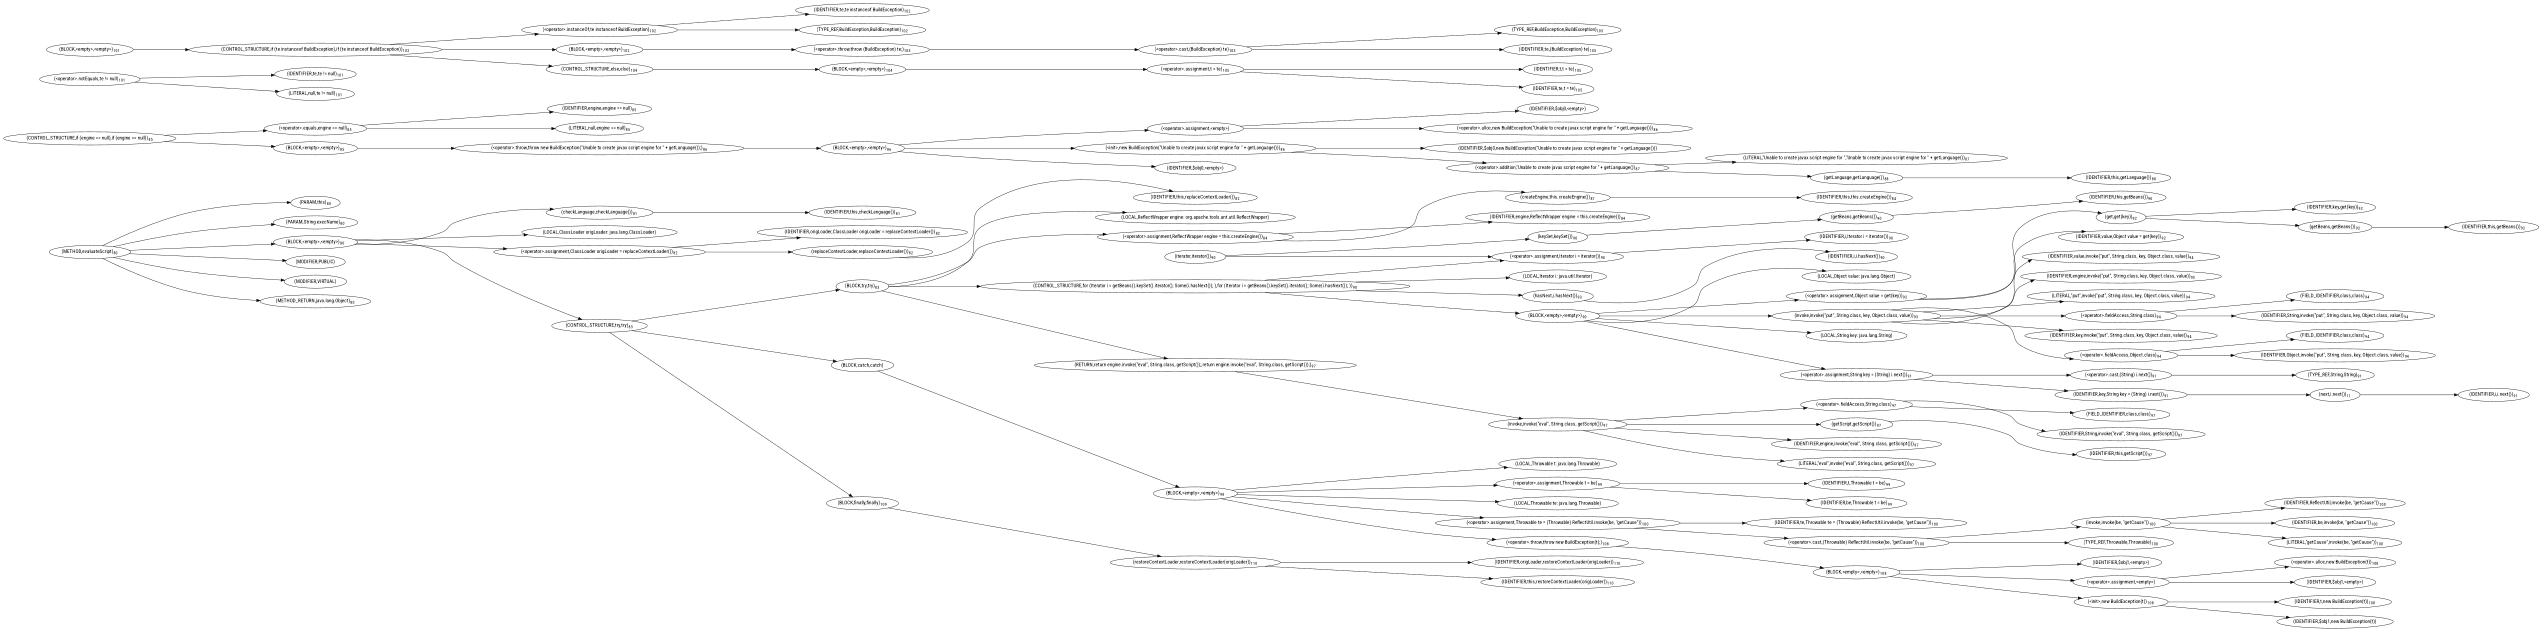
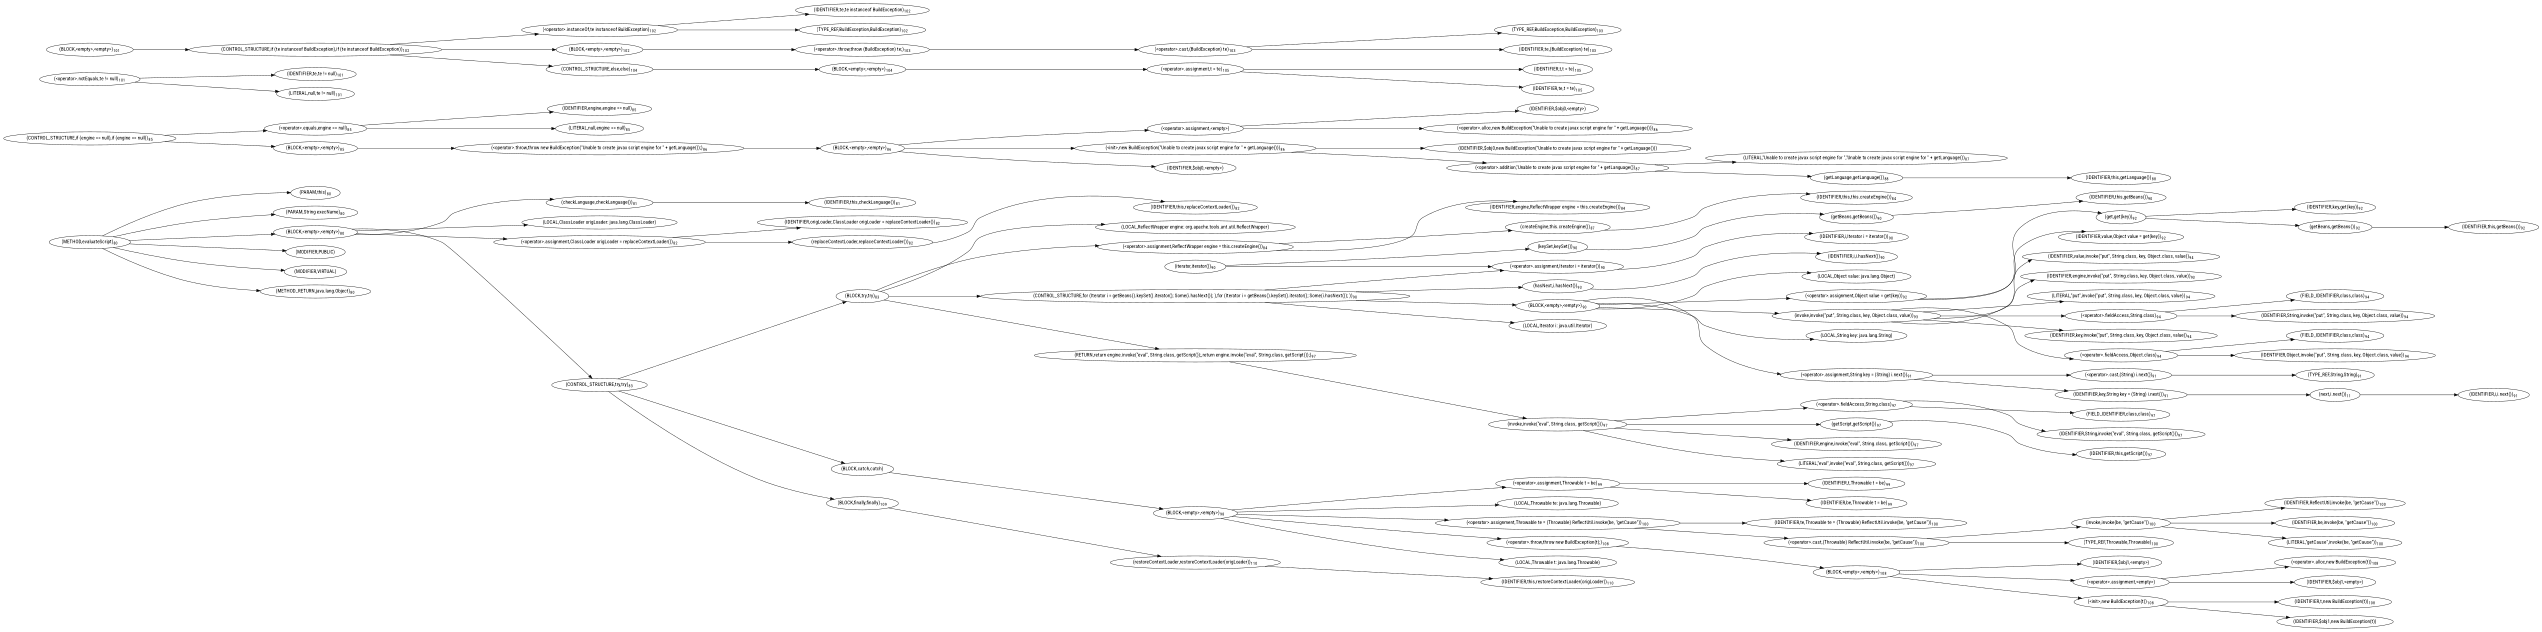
  digraph {
    fontname="Roboto Condensed"
    rankdir=LR
    node [fontname="Roboto Condensed"]
    edge [fontname="Roboto Condensed"]
    n1 [label=<(METHOD,evaluateScript)<SUB>80</SUB>>]
    n2 [label=<(PARAM,this)<SUB>80</SUB>>]
    n3 [label=<(PARAM,String execName)<SUB>80</SUB>>]
    n4 [label=<(BLOCK,&lt;empty&gt;,&lt;empty&gt;)<SUB>80</SUB>>]
    n5 [label=<(MODIFIER,PUBLIC)>]
    n6 [label=<(MODIFIER,VIRTUAL)>]
    n7 [label=<(METHOD_RETURN,java.lang.Object)<SUB>80</SUB>>]
    n8 [label=<(checkLanguage,checkLanguage())<SUB>81</SUB>>]
    n9 [label=<(LOCAL,ClassLoader origLoader: java.lang.ClassLoader)>]
    n10 [label=<(&lt;operator&gt;.assignment,ClassLoader origLoader = replaceContextLoader())<SUB>82</SUB>>]
    n11 [label=<(CONTROL_STRUCTURE,try,try)<SUB>83</SUB>>]
    n12 [label=<(IDENTIFIER,this,checkLanguage())<SUB>81</SUB>>]
    n13 [label=<(IDENTIFIER,origLoader,ClassLoader origLoader = replaceContextLoader())<SUB>82</SUB>>]
    n14 [label=<(replaceContextLoader,replaceContextLoader())<SUB>82</SUB>>]
    n15 [label=<(BLOCK,try,try)<SUB>83</SUB>>]
    n16 [label=<(BLOCK,catch,catch)>]
    n17 [label=<(BLOCK,finally,finally)<SUB>109</SUB>>]
    n18 [label=<(IDENTIFIER,this,replaceContextLoader())<SUB>82</SUB>>]
    n19 [label=<(LOCAL,ReflectWrapper engine: org.apache.tools.ant.util.ReflectWrapper)>]
    n20 [label=<(&lt;operator&gt;.assignment,ReflectWrapper engine = this.createEngine())<SUB>84</SUB>>]
    n21 [label=<(CONTROL_STRUCTURE,for (Iterator i = getBeans().keySet().iterator(); Some(i.hasNext()); ),for (Iterator i = getBeans().keySet().iterator(); Some(i.hasNext()); ))<SUB>90</SUB>>]
    n22 [label=<(RETURN,return engine.invoke(&quot;eval&quot;, String.class, getScript());,return engine.invoke(&quot;eval&quot;, String.class, getScript());)<SUB>97</SUB>>]
    n23 [label=<(BLOCK,&lt;empty&gt;,&lt;empty&gt;)<SUB>98</SUB>>]
    n24 [label=<(restoreContextLoader,restoreContextLoader(origLoader))<SUB>110</SUB>>]
    n25 [label=<(IDENTIFIER,engine,ReflectWrapper engine = this.createEngine())<SUB>84</SUB>>]
    n26 [label=<(createEngine,this.createEngine())<SUB>87</SUB>>]
    n27 [label=<(CONTROL_STRUCTURE,if (engine == null),if (engine == null))<SUB>85</SUB>>]
    n28 [label=<(&lt;operator&gt;.equals,engine == null)<SUB>85</SUB>>]
    n29 [label=<(BLOCK,&lt;empty&gt;,&lt;empty&gt;)<SUB>85</SUB>>]
    n30 [label=<(LOCAL,Iterator i: java.util.Iterator)>]
    n31 [label=<(&lt;operator&gt;.assignment,Iterator i = iterator())<SUB>90</SUB>>]
    n32 [label=<(hasNext,i.hasNext())<SUB>93</SUB>>]
    n33 [label=<(BLOCK,&lt;empty&gt;,&lt;empty&gt;)<SUB>90</SUB>>]
    n34 [label=<(invoke,invoke(&quot;eval&quot;, String.class, getScript()))<SUB>97</SUB>>]
    n35 [label=<(IDENTIFIER,this,this.createEngine())<SUB>84</SUB>>]
    n36 [label=<(IDENTIFIER,engine,engine == null)<SUB>85</SUB>>]
    n37 [label=<(LITERAL,null,engine == null)<SUB>85</SUB>>]
    n38 [label=<(&lt;operator&gt;.throw,throw new BuildException(&quot;Unable to create javax script engine for &quot; + getLanguage());)<SUB>86</SUB>>]
    n39 [label=<(BLOCK,&lt;empty&gt;,&lt;empty&gt;)<SUB>86</SUB>>]
    n40 [label=<(&lt;operator&gt;.assignment,&lt;empty&gt;)>]
    n41 [label=<(&lt;init&gt;,new BuildException(&quot;Unable to create javax script engine for &quot; + getLanguage()))<SUB>86</SUB>>]
    n42 [label=<(IDENTIFIER,$obj0,&lt;empty&gt;)>]
    n43 [label=<(IDENTIFIER,$obj0,&lt;empty&gt;)>]
    n44 [label=<(&lt;operator&gt;.alloc,new BuildException(&quot;Unable to create javax script engine for &quot; + getLanguage()))<SUB>86</SUB>>]
    n45 [label=<(IDENTIFIER,$obj0,new BuildException(&quot;Unable to create javax script engine for &quot; + getLanguage()))>]
    n46 [label=<(&lt;operator&gt;.addition,&quot;Unable to create javax script engine for &quot; + getLanguage())<SUB>87</SUB>>]
    n47 [label=<(LITERAL,&quot;Unable to create javax script engine for &quot;,&quot;Unable to create javax script engine for &quot; + getLanguage())<SUB>87</SUB>>]
    n48 [label=<(getLanguage,getLanguage())<SUB>88</SUB>>]
    n49 [label=<(IDENTIFIER,this,getLanguage())<SUB>88</SUB>>]
    n50 [label=<(IDENTIFIER,i,Iterator i = iterator())<SUB>90</SUB>>]
    n51 [label=<(IDENTIFIER,i,i.hasNext())<SUB>90</SUB>>]
    n52 [label=<(LOCAL,String key: java.lang.String)>]
    n53 [label=<(&lt;operator&gt;.assignment,String key = (String) i.next())<SUB>91</SUB>>]
    n54 [label=<(LOCAL,Object value: java.lang.Object)>]
    n55 [label=<(&lt;operator&gt;.assignment,Object value = get(key))<SUB>92</SUB>>]
    n56 [label=<(invoke,invoke(&quot;put&quot;, String.class, key, Object.class, value))<SUB>93</SUB>>]
    n57 [label=<(iterator,iterator())<SUB>90</SUB>>]
    n58 [label=<(keySet,keySet())<SUB>90</SUB>>]
    n59 [label=<(getBeans,getBeans())<SUB>90</SUB>>]
    n60 [label=<(IDENTIFIER,this,getBeans())<SUB>90</SUB>>]
    n61 [label=<(IDENTIFIER,key,String key = (String) i.next())<SUB>91</SUB>>]
    n62 [label=<(&lt;operator&gt;.cast,(String) i.next())<SUB>91</SUB>>]
    n63 [label=<(IDENTIFIER,value,Object value = get(key))<SUB>92</SUB>>]
    n64 [label=<(get,get(key))<SUB>92</SUB>>]
    n65 [label=<(IDENTIFIER,engine,invoke(&quot;put&quot;, String.class, key, Object.class, value))<SUB>93</SUB>>]
    n66 [label=<(LITERAL,&quot;put&quot;,invoke(&quot;put&quot;, String.class, key, Object.class, value))<SUB>94</SUB>>]
    n67 [label=<(&lt;operator&gt;.fieldAccess,String.class)<SUB>94</SUB>>]
    n68 [label=<(IDENTIFIER,key,invoke(&quot;put&quot;, String.class, key, Object.class, value))<SUB>94</SUB>>]
    n69 [label=<(&lt;operator&gt;.fieldAccess,Object.class)<SUB>94</SUB>>]
    n70 [label=<(IDENTIFIER,value,invoke(&quot;put&quot;, String.class, key, Object.class, value))<SUB>94</SUB>>]
    n71 [label=<(next,i.next())<SUB>11</SUB>>]
    n72 [label=<(TYPE_REF,String,String)<SUB>91</SUB>>]
    n73 [label=<(IDENTIFIER,i,i.next())<SUB>91</SUB>>]
    n74 [label=<(getBeans,getBeans())<SUB>92</SUB>>]
    n75 [label=<(IDENTIFIER,key,get(key))<SUB>92</SUB>>]
    n76 [label=<(IDENTIFIER,this,getBeans())<SUB>92</SUB>>]
    n77 [label=<(IDENTIFIER,String,invoke(&quot;put&quot;, String.class, key, Object.class, value))<SUB>94</SUB>>]
    n78 [label=<(FIELD_IDENTIFIER,class,class)<SUB>94</SUB>>]
    n79 [label=<(IDENTIFIER,Object,invoke(&quot;put&quot;, String.class, key, Object.class, value))<SUB>94</SUB>>]
    n80 [label=<(FIELD_IDENTIFIER,class,class)<SUB>94</SUB>>]
    n81 [label=<(IDENTIFIER,engine,invoke(&quot;eval&quot;, String.class, getScript()))<SUB>97</SUB>>]
    n82 [label=<(LITERAL,&quot;eval&quot;,invoke(&quot;eval&quot;, String.class, getScript()))<SUB>97</SUB>>]
    n83 [label=<(&lt;operator&gt;.fieldAccess,String.class)<SUB>97</SUB>>]
    n84 [label=<(getScript,getScript())<SUB>97</SUB>>]
    n85 [label=<(IDENTIFIER,String,invoke(&quot;eval&quot;, String.class, getScript()))<SUB>97</SUB>>]
    n86 [label=<(FIELD_IDENTIFIER,class,class)<SUB>97</SUB>>]
    n87 [label=<(IDENTIFIER,this,getScript())<SUB>97</SUB>>]
    n88 [label=<(LOCAL,Throwable t: java.lang.Throwable)>]
    n89 [label=<(&lt;operator&gt;.assignment,Throwable t = be)<SUB>99</SUB>>]
    n90 [label=<(LOCAL,Throwable te: java.lang.Throwable)>]
    n91 [label=<(&lt;operator&gt;.assignment,Throwable te = (Throwable) ReflectUtil.invoke(be, &quot;getCause&quot;))<SUB>100</SUB>>]
    n92 [label=<(&lt;operator&gt;.throw,throw new BuildException(t);)<SUB>108</SUB>>]
    n93 [label=<(IDENTIFIER,t,Throwable t = be)<SUB>99</SUB>>]
    n94 [label=<(IDENTIFIER,be,Throwable t = be)<SUB>99</SUB>>]
    n95 [label=<(IDENTIFIER,te,Throwable te = (Throwable) ReflectUtil.invoke(be, &quot;getCause&quot;))<SUB>100</SUB>>]
    n96 [label=<(&lt;operator&gt;.cast,(Throwable) ReflectUtil.invoke(be, &quot;getCause&quot;))<SUB>100</SUB>>]
    n97 [label=<(BLOCK,&lt;empty&gt;,&lt;empty&gt;)<SUB>108</SUB>>]
    n98 [label=<(TYPE_REF,Throwable,Throwable)<SUB>100</SUB>>]
    n99 [label=<(invoke,invoke(be, &quot;getCause&quot;))<SUB>100</SUB>>]
    n100 [label=<(IDENTIFIER,ReflectUtil,invoke(be, &quot;getCause&quot;))<SUB>100</SUB>>]
    n101 [label=<(IDENTIFIER,be,invoke(be, &quot;getCause&quot;))<SUB>100</SUB>>]
    n102 [label=<(LITERAL,&quot;getCause&quot;,invoke(be, &quot;getCause&quot;))<SUB>100</SUB>>]
    n103 [label=<(&lt;operator&gt;.notEquals,te != null)<SUB>101</SUB>>]
    n104 [label=<(IDENTIFIER,te,te != null)<SUB>101</SUB>>]
    n105 [label=<(LITERAL,null,te != null)<SUB>101</SUB>>]
    n106 [label=<(BLOCK,&lt;empty&gt;,&lt;empty&gt;)<SUB>101</SUB>>]
    n107 [label=<(CONTROL_STRUCTURE,if (te instanceof BuildException),if (te instanceof BuildException))<SUB>102</SUB>>]
    n108 [label=<(&lt;operator&gt;.instanceOf,te instanceof BuildException)<SUB>102</SUB>>]
    n109 [label=<(BLOCK,&lt;empty&gt;,&lt;empty&gt;)<SUB>102</SUB>>]
    n110 [label=<(CONTROL_STRUCTURE,else,else)<SUB>104</SUB>>]
    n111 [label=<(IDENTIFIER,te,te instanceof BuildException)<SUB>102</SUB>>]
    n112 [label=<(TYPE_REF,BuildException,BuildException)<SUB>102</SUB>>]
    n113 [label=<(&lt;operator&gt;.throw,throw (BuildException) te;)<SUB>103</SUB>>]
    n114 [label=<(BLOCK,&lt;empty&gt;,&lt;empty&gt;)<SUB>104</SUB>>]
    n115 [label=<(&lt;operator&gt;.cast,(BuildException) te)<SUB>103</SUB>>]
    n116 [label=<(TYPE_REF,BuildException,BuildException)<SUB>103</SUB>>]
    n117 [label=<(IDENTIFIER,te,(BuildException) te)<SUB>103</SUB>>]
    n118 [label=<(&lt;operator&gt;.assignment,t = te)<SUB>105</SUB>>]
    n119 [label=<(IDENTIFIER,t,t = te)<SUB>105</SUB>>]
    n120 [label=<(IDENTIFIER,te,t = te)<SUB>105</SUB>>]
    n121 [label=<(&lt;operator&gt;.assignment,&lt;empty&gt;)>]
    n122 [label=<(&lt;init&gt;,new BuildException(t))<SUB>108</SUB>>]
    n123 [label=<(IDENTIFIER,$obj1,&lt;empty&gt;)>]
    n124 [label=<(IDENTIFIER,$obj1,&lt;empty&gt;)>]
    n125 [label=<(&lt;operator&gt;.alloc,new BuildException(t))<SUB>108</SUB>>]
    n126 [label=<(IDENTIFIER,$obj1,new BuildException(t))>]
    n127 [label=<(IDENTIFIER,t,new BuildException(t))<SUB>108</SUB>>]
    n128 [label=<(IDENTIFIER,this,restoreContextLoader(origLoader))<SUB>110</SUB>>]
-   n129 [label=<(IDENTIFIER,origLoader,restoreContextLoader(origLoader))<SUB>110</SUB>>]
    n1 -> n2
    n1 -> n3
    n1 -> n4
    n1 -> n5
    n1 -> n6
    n1 -> n7
    n4 -> n8
    n4 -> n9
    n4 -> n10
    n4 -> n11
    n8 -> n12
    n10 -> n13
    n10 -> n14
    n11 -> n15
    n11 -> n16
    n11 -> n17
    n14 -> n18
    n15 -> n19
    n15 -> n20
    n15 -> n21
    n15 -> n22
    n16 -> n23
    n17 -> n24
    n20 -> n25
    n20 -> n26
    n21 -> n30
    n21 -> n31
    n21 -> n32
    n21 -> n33
    n22 -> n34
    n23 -> n88
    n23 -> n89
    n23 -> n90
    n23 -> n91
    n23 -> n92
    n24 -> n128
-   n24 -> n129
    n26 -> n35
    n27 -> n28
    n27 -> n29
    n28 -> n36
    n28 -> n37
    n29 -> n38
    n31 -> n50
    n32 -> n51
    n33 -> n52
    n33 -> n53
    n33 -> n54
    n33 -> n55
    n33 -> n56
    n34 -> n81
    n34 -> n82
    n34 -> n83
    n34 -> n84
    n38 -> n39
    n39 -> n40
    n39 -> n41
    n39 -> n42
    n40 -> n43
    n40 -> n44
    n41 -> n45
    n41 -> n46
    n46 -> n47
    n46 -> n48
    n48 -> n49
    n53 -> n61
    n53 -> n62
    n55 -> n63
    n55 -> n64
    n56 -> n65
    n56 -> n66
    n56 -> n67
    n56 -> n68
    n56 -> n69
    n56 -> n70
    n57 -> n31
    n57 -> n58
    n58 -> n59
    n59 -> n60
    n61 -> n71
    n62 -> n72
    n64 -> n74
    n64 -> n75
    n67 -> n77
    n67 -> n78
    n69 -> n79
    n69 -> n80
    n71 -> n73
    n74 -> n76
    n83 -> n85
    n83 -> n86
    n84 -> n87
    n89 -> n93
    n89 -> n94
    n91 -> n95
    n91 -> n96
    n92 -> n97
    n96 -> n98
    n96 -> n99
    n97 -> n121
    n97 -> n122
    n97 -> n123
    n99 -> n100
    n99 -> n101
    n99 -> n102
    n103 -> n104
    n103 -> n105
    n106 -> n107
    n107 -> n108
    n107 -> n109
    n107 -> n110
    n108 -> n111
    n108 -> n112
    n109 -> n113
    n110 -> n114
    n113 -> n115
    n114 -> n118
    n115 -> n116
    n115 -> n117
    n118 -> n119
    n118 -> n120
    n121 -> n124
    n121 -> n125
    n122 -> n126
    n122 -> n127
  }
